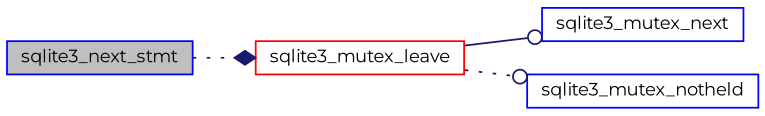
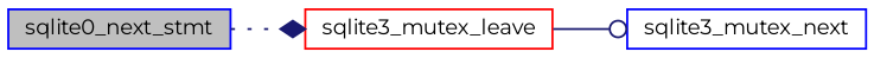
  digraph {
    fontname=Montserrat
    rankdir=LR
    node [color=blue fillcolor=white fontname=Montserrat fontsize=10 shape=record style=filled]
    edge [arrowhead=odot color=midnightblue fontname=Montserrat fontsize=10 labelfontname=FreeSans labelfontsize=10 style=dotted]
-   n1 [fillcolor=grey75 fontcolor=black height=0.2 label=sqlite3_next_stmt width=0.4]
+   n1 [fillcolor=grey75 fontcolor=black height=0.2 label=sqlite0_next_stmt width=0.4]
    n2 [color=red height=0.2 label=sqlite3_mutex_leave width=0.4]
    n3 [height=0.2 label=sqlite3_mutex_next width=0.4]
-   n4 [height=0.2 label=sqlite3_mutex_notheld width=0.4]
    n1 -> n2 [arrowhead=diamond]
    n2 -> n3 [style=solid]
-   n2 -> n4
  }
